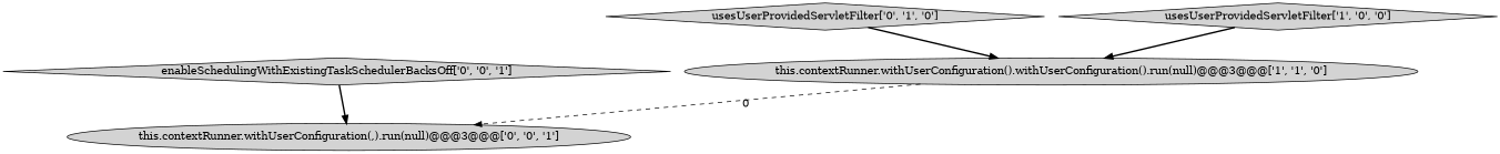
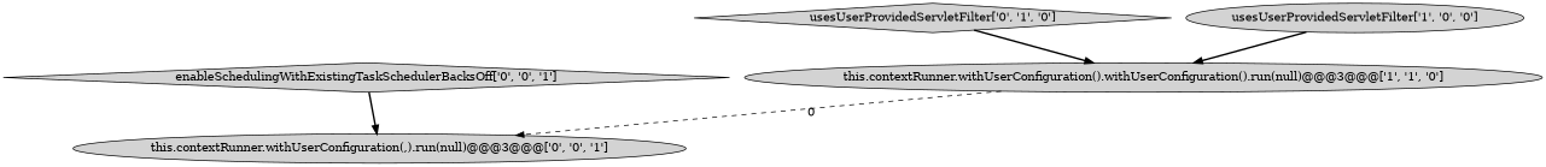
  digraph {
    node [fillcolor=lightgray shape=diamond style=filled]
    edge [style=bold]
    n1 [label="this.contextRunner.withUserConfiguration().withUserConfiguration().run(null)@@@3@@@['1', '1', '0']" shape=ellipse]
    n2 [label="this.contextRunner.withUserConfiguration(,).run(null)@@@3@@@['0', '0', '1']" shape=ellipse]
    n3 [label="usesUserProvidedServletFilter['0', '1', '0']"]
-   n4 [label="usesUserProvidedServletFilter['1', '0', '0']"]
+   n4 [label="usesUserProvidedServletFilter['1', '0', '0']" shape=ellipse]
    n5 [label="enableSchedulingWithExistingTaskSchedulerBacksOff['0', '0', '1']"]
    n1 -> n2 [label=0 style=dashed]
    n3 -> n1
    n4 -> n1
    n5 -> n2
  }
